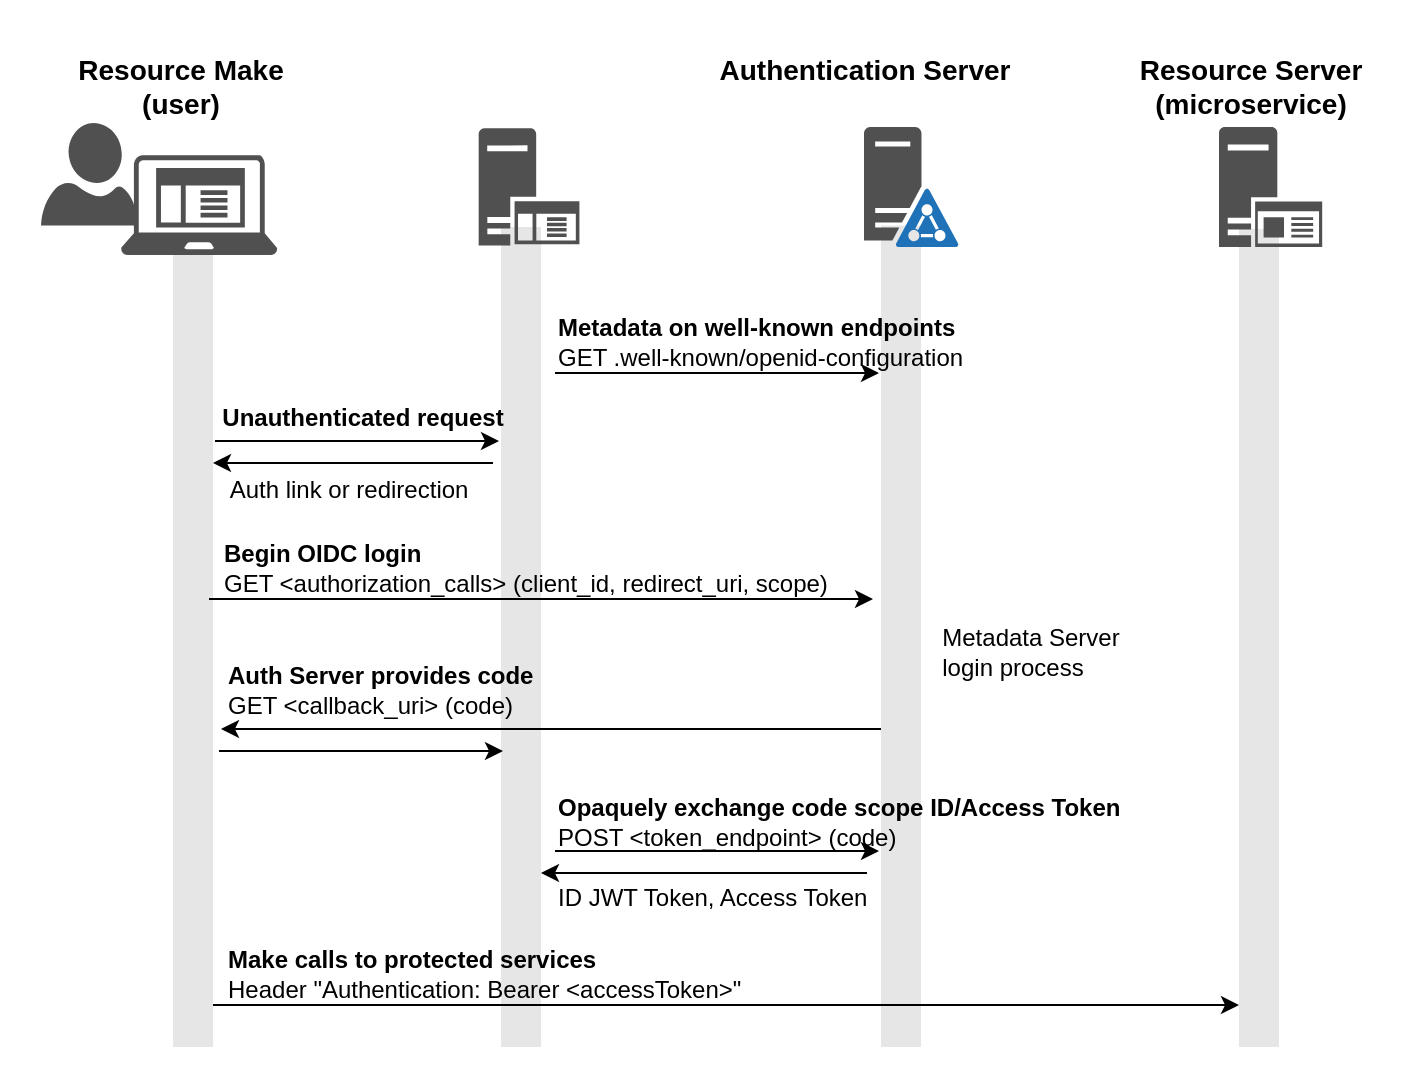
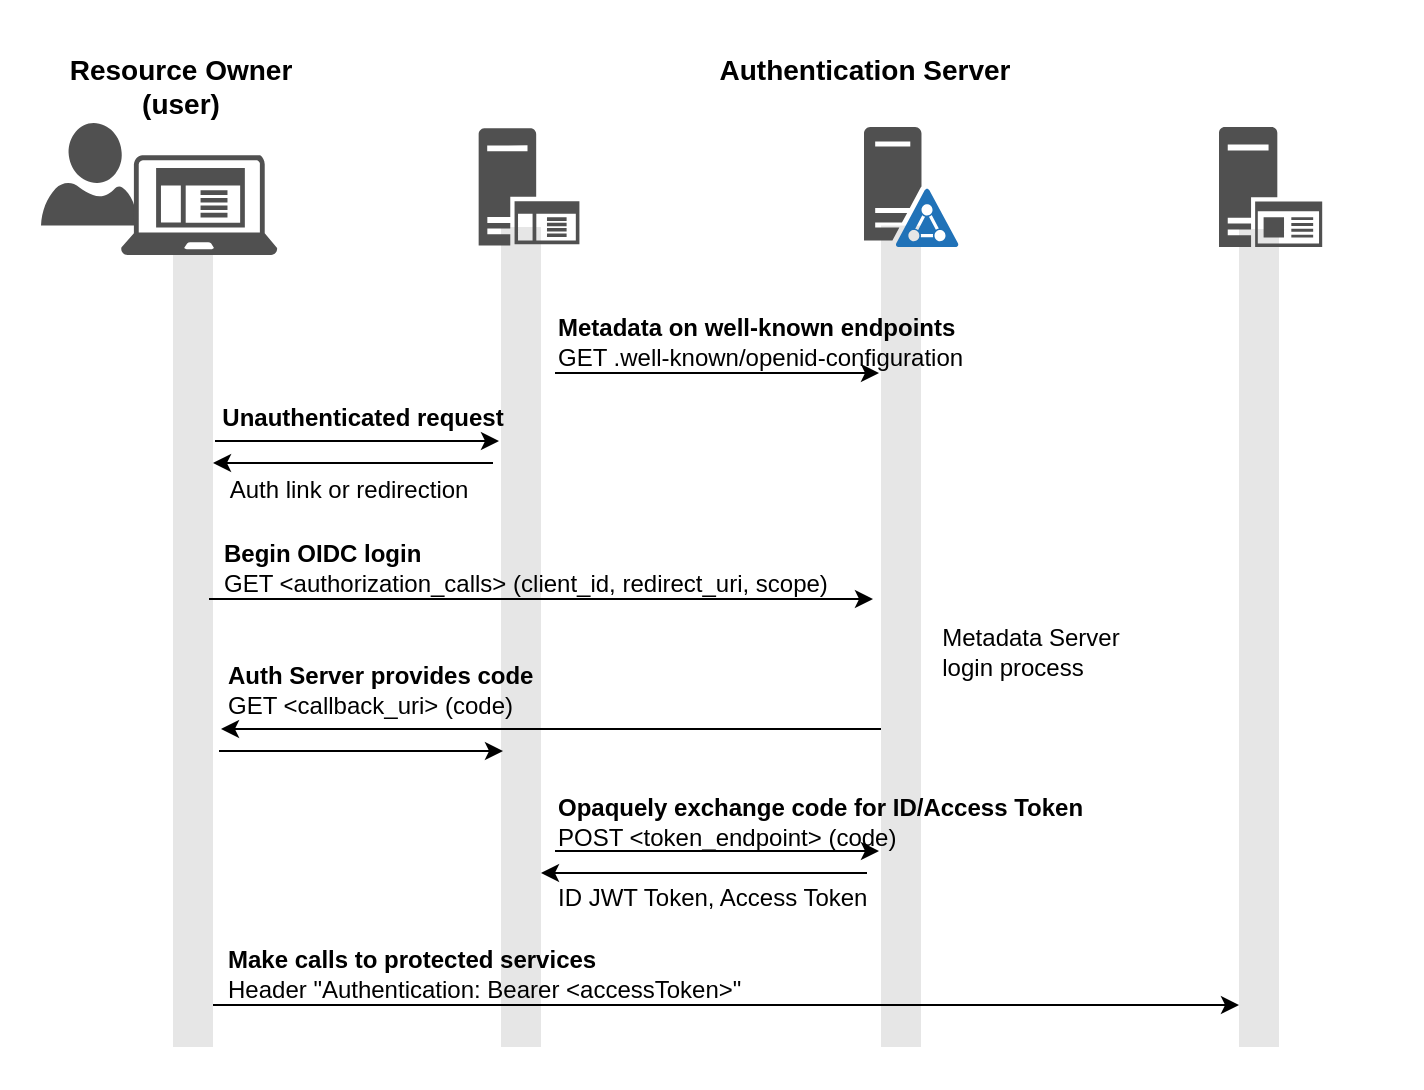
  <mxCell id="0" />
  <mxCell id="1" parent="0" />
  <mxCell id="2" value="" style="whiteSpace=wrap;html=1;fontSize=14;fillColor=#E6E6E6;strokeColor=none;" parent="1" vertex="1"><mxGeometry x="619" y="114" width="20" height="409" as="geometry" /></mxCell>
  <mxCell id="3" value="" style="whiteSpace=wrap;html=1;fontSize=14;fillColor=#E6E6E6;strokeColor=none;" parent="1" vertex="1"><mxGeometry x="440" y="112.28" width="20" height="410.72" as="geometry" /></mxCell>
  <mxCell id="4" value="" style="whiteSpace=wrap;html=1;fontSize=14;fillColor=#E6E6E6;strokeColor=none;" parent="1" vertex="1"><mxGeometry x="250" y="113" width="20" height="410" as="geometry" /></mxCell>
  <mxCell id="5" value="" style="sketch=0;aspect=fixed;pointerEvents=1;shadow=0;dashed=0;html=1;strokeColor=none;labelPosition=center;verticalLabelPosition=bottom;verticalAlign=top;align=center;fillColor=#505050;shape=mxgraph.azure.user" parent="1" vertex="1"><mxGeometry x="20" y="61" width="48.2" height="51.28" as="geometry" /></mxCell>
  <mxCell id="6" value="" style="sketch=0;pointerEvents=1;shadow=0;dashed=0;html=1;strokeColor=none;fillColor=#505050;labelPosition=center;verticalLabelPosition=bottom;verticalAlign=top;outlineConnect=0;align=center;shape=mxgraph.office.servers.active_directory_federation_services_server_blue;" parent="1" vertex="1"><mxGeometry x="431.5" y="63" width="47.5" height="60" as="geometry" /></mxCell>
  <mxCell id="7" value="" style="sketch=0;aspect=fixed;pointerEvents=1;shadow=0;dashed=0;html=1;strokeColor=none;labelPosition=center;verticalLabelPosition=bottom;verticalAlign=top;align=center;fillColor=#505050;shape=mxgraph.mscae.enterprise.application_server" parent="1" vertex="1"><mxGeometry x="238.79" y="63.68" width="50.42" height="58.63" as="geometry" /></mxCell>
  <mxCell id="8" value="" style="sketch=0;aspect=fixed;pointerEvents=1;shadow=0;dashed=0;html=1;strokeColor=none;labelPosition=center;verticalLabelPosition=bottom;verticalAlign=top;align=center;fillColor=#505050;shape=mxgraph.mscae.enterprise.client_application" parent="1" vertex="1"><mxGeometry x="60" y="77" width="78.13" height="50" as="geometry" /></mxCell>
  <mxCell id="9" value="" style="sketch=0;aspect=fixed;pointerEvents=1;shadow=0;dashed=0;html=1;strokeColor=none;labelPosition=center;verticalLabelPosition=bottom;verticalAlign=top;align=center;fillColor=#505050;shape=mxgraph.mscae.enterprise.application_server2" parent="1" vertex="1"><mxGeometry x="609" y="63" width="51.6" height="60" as="geometry" /></mxCell>
- <mxCell id="10" value="&lt;div&gt;&lt;b&gt;&lt;font style=&quot;font-size: 14px&quot;&gt;Resource Make&lt;/font&gt;&lt;/b&gt;&lt;/div&gt;&lt;div&gt;&lt;b&gt;&lt;font style=&quot;font-size: 14px&quot;&gt;(user)&lt;br&gt;&lt;/font&gt;&lt;/b&gt;&lt;/div&gt;" style="text;html=1;resizable=0;autosize=1;align=center;verticalAlign=middle;points=[];fillColor=none;strokeColor=none;rounded=0;" parent="1" vertex="1"><mxGeometry x="25" y="23" width="130" height="40" as="geometry" /></mxCell>
+ <mxCell id="10" value="&lt;div&gt;&lt;b&gt;&lt;font style=&quot;font-size: 14px&quot;&gt;Resource Owner&lt;/font&gt;&lt;/b&gt;&lt;/div&gt;&lt;div&gt;&lt;b&gt;&lt;font style=&quot;font-size: 14px&quot;&gt;(user)&lt;br&gt;&lt;/font&gt;&lt;/b&gt;&lt;/div&gt;" style="text;html=1;resizable=0;autosize=1;align=center;verticalAlign=middle;points=[];fillColor=none;strokeColor=none;rounded=0;" parent="1" vertex="1"><mxGeometry x="25" y="23" width="130" height="40" as="geometry" /></mxCell>
  <mxCell id="11" value="&lt;div&gt;&lt;b&gt;&lt;font style=&quot;font-size: 14px&quot;&gt;Authentication Server&lt;/font&gt;&lt;/b&gt;&lt;/div&gt;" style="text;html=1;resizable=0;autosize=1;align=center;verticalAlign=middle;points=[];fillColor=none;strokeColor=none;rounded=0;" parent="1" vertex="1"><mxGeometry x="347" y="20" width="170" height="30" as="geometry" /></mxCell>
- <mxCell id="12" value="&lt;div&gt;&lt;b&gt;&lt;font style=&quot;font-size: 14px&quot;&gt;Resource Server&lt;/font&gt;&lt;/b&gt;&lt;/div&gt;&lt;div&gt;&lt;b&gt;&lt;font style=&quot;font-size: 14px&quot;&gt;(microservice)&lt;br&gt;&lt;/font&gt;&lt;/b&gt;&lt;/div&gt;" style="text;html=1;resizable=0;autosize=1;align=center;verticalAlign=middle;points=[];fillColor=none;strokeColor=none;rounded=0;" parent="1" vertex="1"><mxGeometry x="560" y="23" width="130" height="40" as="geometry" /></mxCell>
  <mxCell id="13" value="" style="whiteSpace=wrap;html=1;fontSize=14;fillColor=#E6E6E6;strokeColor=none;" parent="1" vertex="1"><mxGeometry x="86" y="127" width="20" height="396" as="geometry" /></mxCell>
  <mxCell id="14" value="" style="endArrow=classic;html=1;rounded=0;" parent="1" edge="1"><mxGeometry width="50" height="50" relative="1" as="geometry"><mxPoint x="107" y="220" as="sourcePoint" /><mxPoint x="249" y="220" as="targetPoint" /></mxGeometry></mxCell>
  <mxCell id="15" value="" style="endArrow=classic;html=1;rounded=0;" parent="1" edge="1"><mxGeometry width="50" height="50" relative="1" as="geometry"><mxPoint x="246" y="231" as="sourcePoint" /><mxPoint x="106" y="231" as="targetPoint" /></mxGeometry></mxCell>
  <mxCell id="16" value="Unauthenticated request" style="text;html=1;resizable=0;autosize=1;align=center;verticalAlign=middle;points=[];fillColor=none;strokeColor=none;rounded=0;fontStyle=1" parent="1" vertex="1"><mxGeometry x="101" y="199" width="160" height="20" as="geometry" /></mxCell>
  <mxCell id="17" value="Auth link or redirection" style="text;html=1;resizable=0;autosize=1;align=center;verticalAlign=middle;points=[];fillColor=none;strokeColor=none;rounded=0;" parent="1" vertex="1"><mxGeometry x="104" y="235" width="140" height="20" as="geometry" /></mxCell>
  <mxCell id="18" value="" style="endArrow=classic;html=1;rounded=0;" parent="1" edge="1"><mxGeometry width="50" height="50" relative="1" as="geometry"><mxPoint x="104" y="299" as="sourcePoint" /><mxPoint x="436" y="299" as="targetPoint" /></mxGeometry></mxCell>
  <mxCell id="19" value="&lt;div align=&quot;left&quot;&gt;&lt;b&gt;Begin OIDC login&lt;/b&gt;&lt;br&gt;&lt;/div&gt;&lt;div align=&quot;left&quot;&gt;GET &amp;lt;authorization_calls&amp;gt; (client_id, redirect_uri, scope)&lt;/div&gt;" style="text;html=1;resizable=0;autosize=1;align=left;verticalAlign=middle;points=[];fillColor=none;strokeColor=none;rounded=0;fontStyle=0" parent="1" vertex="1"><mxGeometry x="110" y="264" width="350" height="40" as="geometry" /></mxCell>
  <mxCell id="20" value="" style="endArrow=classic;html=1;rounded=0;" parent="1" edge="1"><mxGeometry width="50" height="50" relative="1" as="geometry"><mxPoint x="440" y="364" as="sourcePoint" /><mxPoint x="110" y="364" as="targetPoint" /></mxGeometry></mxCell>
  <mxCell id="21" value="&lt;div&gt;&lt;b&gt;Auth Server provides code&lt;/b&gt;&lt;br&gt;&lt;/div&gt;&lt;div&gt;GET &amp;lt;callback_uri&amp;gt; (code)&lt;/div&gt;" style="text;html=1;resizable=0;autosize=1;align=left;verticalAlign=middle;points=[];fillColor=none;strokeColor=none;rounded=0;" parent="1" vertex="1"><mxGeometry x="112" y="325" width="180" height="40" as="geometry" /></mxCell>
  <mxCell id="22" value="" style="endArrow=classic;html=1;rounded=0;" parent="1" edge="1"><mxGeometry width="50" height="50" relative="1" as="geometry"><mxPoint x="109" y="375" as="sourcePoint" /><mxPoint x="251" y="375" as="targetPoint" /></mxGeometry></mxCell>
  <mxCell id="23" value="" style="endArrow=classic;html=1;rounded=0;" parent="1" edge="1"><mxGeometry width="50" height="50" relative="1" as="geometry"><mxPoint x="277" y="425" as="sourcePoint" /><mxPoint x="439" y="425" as="targetPoint" /></mxGeometry></mxCell>
  <mxCell id="24" value="" style="endArrow=classic;html=1;rounded=0;" parent="1" edge="1"><mxGeometry width="50" height="50" relative="1" as="geometry"><mxPoint x="433" y="436" as="sourcePoint" /><mxPoint x="270" y="436" as="targetPoint" /></mxGeometry></mxCell>
- <mxCell id="25" value="&lt;div&gt;&lt;b&gt;Opaquely exchange code scope ID/Access Token&lt;/b&gt;&lt;br&gt;&lt;/div&gt;&lt;div&gt;POST &amp;lt;token_endpoint&amp;gt; (code)&lt;br&gt;&lt;/div&gt;" style="text;html=1;resizable=0;autosize=1;align=left;verticalAlign=middle;points=[];fillColor=none;strokeColor=none;rounded=0;" parent="1" vertex="1"><mxGeometry x="276.5" y="391" width="290" height="40" as="geometry" /></mxCell>
+ <mxCell id="25" value="&lt;div&gt;&lt;b&gt;Opaquely exchange code for ID/Access Token&lt;/b&gt;&lt;br&gt;&lt;/div&gt;&lt;div&gt;POST &amp;lt;token_endpoint&amp;gt; (code)&lt;br&gt;&lt;/div&gt;" style="text;html=1;resizable=0;autosize=1;align=left;verticalAlign=middle;points=[];fillColor=none;strokeColor=none;rounded=0;" parent="1" vertex="1"><mxGeometry x="276.5" y="391" width="290" height="40" as="geometry" /></mxCell>
  <mxCell id="26" value="ID JWT Token, Access Token" style="text;html=1;resizable=0;autosize=1;align=left;verticalAlign=middle;points=[];fillColor=none;strokeColor=none;rounded=0;" parent="1" vertex="1"><mxGeometry x="276.5" y="434" width="180" height="30" as="geometry" /></mxCell>
  <mxCell id="27" value="" style="endArrow=classic;html=1;rounded=0;" parent="1" edge="1"><mxGeometry width="50" height="50" relative="1" as="geometry"><mxPoint x="106" y="502" as="sourcePoint" /><mxPoint x="619" y="502" as="targetPoint" /></mxGeometry></mxCell>
  <mxCell id="28" value="&lt;div align=&quot;left&quot;&gt;&lt;b&gt;Make calls to protected services&lt;/b&gt;&lt;br&gt;&lt;/div&gt;&lt;div align=&quot;left&quot;&gt;Header &quot;Authentication: Bearer &amp;lt;accessToken&amp;gt;&quot;&lt;br&gt;&lt;/div&gt;" style="text;html=1;resizable=0;autosize=1;align=left;verticalAlign=middle;points=[];fillColor=none;strokeColor=none;rounded=0;fontStyle=0" parent="1" vertex="1"><mxGeometry x="112" y="467" width="280" height="40" as="geometry" /></mxCell>
  <mxCell id="29" value="" style="shape=image;html=1;verticalAlign=top;verticalLabelPosition=bottom;labelBackgroundColor=#ffffff;imageAspect=0;aspect=fixed;image=https://cdn3.iconfinder.com/data/icons/arrows-set-12/512/reset-128.png" parent="1" vertex="1"><mxGeometry x="449" y="309" width="30" height="30" as="geometry" /></mxCell>
  <mxCell id="30" value="&lt;div align=&quot;left&quot;&gt;Metadata Server&lt;br&gt;&lt;/div&gt;&lt;div align=&quot;left&quot;&gt;login process&lt;br&gt;&lt;/div&gt;" style="text;html=1;resizable=0;autosize=1;align=center;verticalAlign=middle;points=[];fillColor=none;strokeColor=none;rounded=0;" parent="1" vertex="1"><mxGeometry x="470" y="306" width="90" height="40" as="geometry" /></mxCell>
  <mxCell id="31" value="" style="endArrow=classic;html=1;rounded=0;" parent="1" edge="1"><mxGeometry width="50" height="50" relative="1" as="geometry"><mxPoint x="277" y="186" as="sourcePoint" /><mxPoint x="439" y="186" as="targetPoint" /></mxGeometry></mxCell>
  <mxCell id="32" value="&lt;div&gt;&lt;b&gt;Metadata on well-known endpoints&lt;/b&gt;&lt;br&gt;&lt;/div&gt;&lt;div&gt;GET .well-known/openid-configuration&lt;br&gt;&lt;/div&gt;" style="text;html=1;resizable=0;autosize=1;align=left;verticalAlign=middle;points=[];fillColor=none;strokeColor=none;rounded=0;" parent="1" vertex="1"><mxGeometry x="276.5" y="151" width="230" height="40" as="geometry" /></mxCell>
